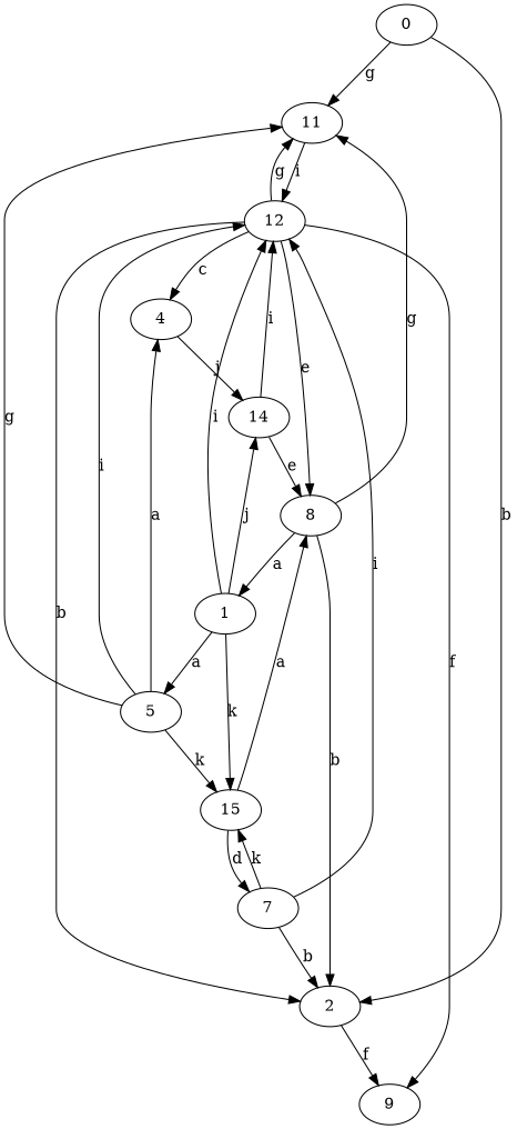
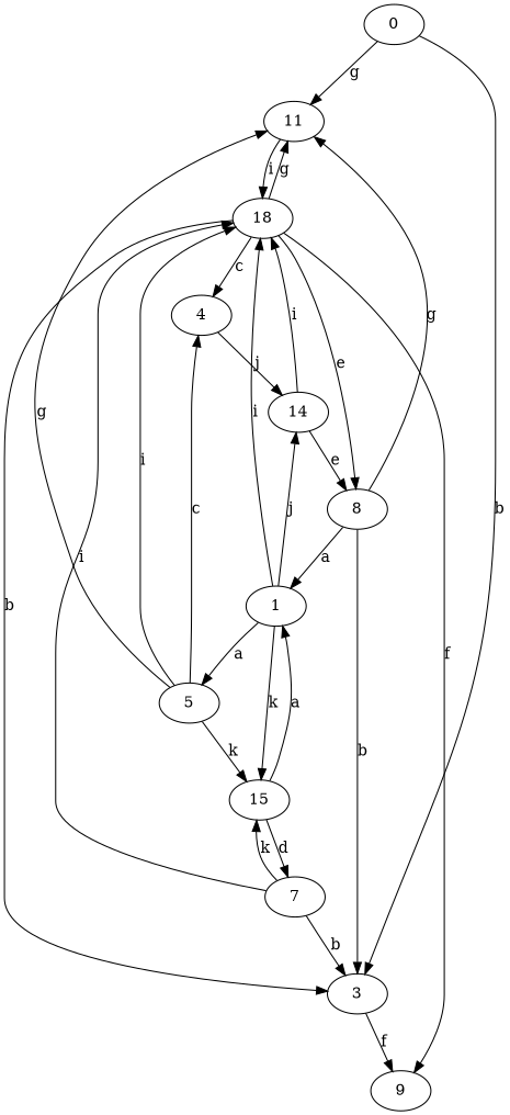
  strict digraph {
    0
-   2
+   2 [label=3]
    11
    9
    8
    1
-   12
+   12 [label=18]
    5
    14
    15
    4
    7
    0 -> 2 [label=b]
    0 -> 11 [label=g]
    2 -> 9 [label=f]
    11 -> 12 [label=i]
    8 -> 2 [label=b]
    8 -> 11 [label=g]
    8 -> 1 [label=a]
    1 -> 12 [label=i]
    1 -> 5 [label=a]
    1 -> 14 [label=j]
    1 -> 15 [label=k]
    12 -> 2 [label=b]
    12 -> 11 [label=g]
    12 -> 9 [label=f]
    12 -> 8 [label=e]
    12 -> 4 [label=c]
    5 -> 11 [label=g]
    5 -> 12 [label=i]
    5 -> 15 [label=k]
-   5 -> 4 [label=a]
+   5 -> 4 [label=c]
    14 -> 8 [label=e]
    14 -> 12 [label=i]
-   15 -> 8 [label=a]
+   15 -> 1 [label=a]
    15 -> 7 [label=d]
    4 -> 14 [label=j]
    7 -> 2 [label=b]
    7 -> 12 [label=i]
    7 -> 15 [label=k]
  }
